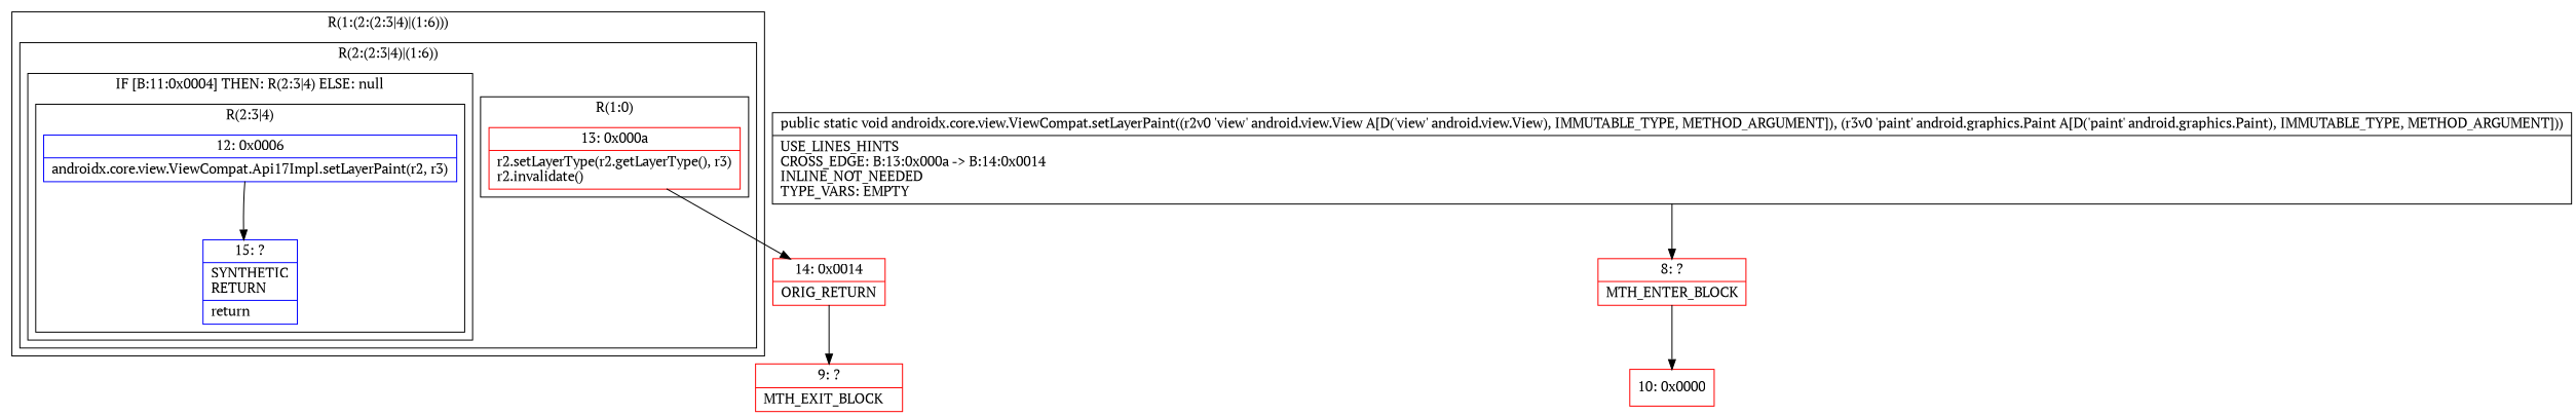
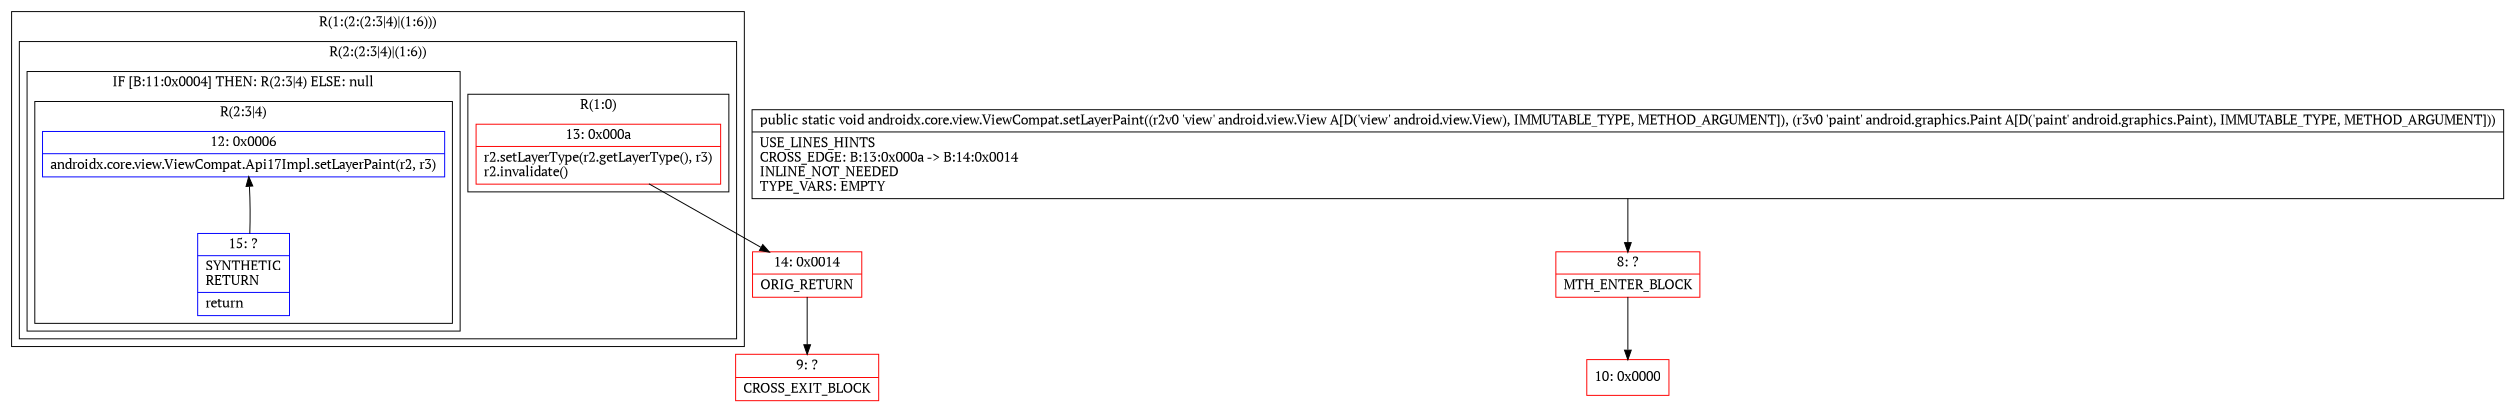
  digraph {
    fontname="PT Serif"
    node [color=red fontname="PT Serif" shape=record]
    edge [fontname="PT Serif"]
    n1 [color=blue label="{12\:\ 0x0006|androidx.core.view.ViewCompat.Api17Impl.setLayerPaint(r2, r3)\l}"]
    n2 [color=blue label="{15\:\ ?|SYNTHETIC\lRETURN\l|return\l}"]
    n3 [label="{13\:\ 0x000a|r2.setLayerType(r2.getLayerType(), r3)\lr2.invalidate()\l}"]
    n4 [label="{14\:\ 0x0014|ORIG_RETURN\l}"]
-   n5 [label="{9\:\ ?|MTH_EXIT_BLOCK\l}"]
+   n5 [label="{9\:\ ?|CROSS_EXIT_BLOCK\l}"]
    n6 [label="{8\:\ ?|MTH_ENTER_BLOCK\l}"]
    n7 [label="{10\:\ 0x0000}"]
    n8 [label="{public static void androidx.core.view.ViewCompat.setLayerPaint((r2v0 'view' android.view.View A[D('view' android.view.View), IMMUTABLE_TYPE, METHOD_ARGUMENT]), (r3v0 'paint' android.graphics.Paint A[D('paint' android.graphics.Paint), IMMUTABLE_TYPE, METHOD_ARGUMENT]))  | USE_LINES_HINTS\lCROSS_EDGE: B:13:0x000a \-\> B:14:0x0014\lINLINE_NOT_NEEDED\lTYPE_VARS: EMPTY\l}" color=""]
    subgraph cluster_1 {
      label="R(1:(2:(2:3|4)|(1:6)))"
      subgraph cluster_2 {
        label="R(2:(2:3|4)|(1:6))"
        subgraph cluster_3 {
          label="IF [B:11:0x0004] THEN: R(2:3|4) ELSE: null"
          subgraph cluster_4 {
            label="R(2:3|4)"
            n1
            n2
          }
        }
        subgraph cluster_5 {
          label="R(1:0)"
          n3
        }
      }
    }
-   n1 -> n2
+   n2 -> n1
    n3 -> n4
    n4 -> n5
    n6 -> n7
    n8 -> n6
  }
